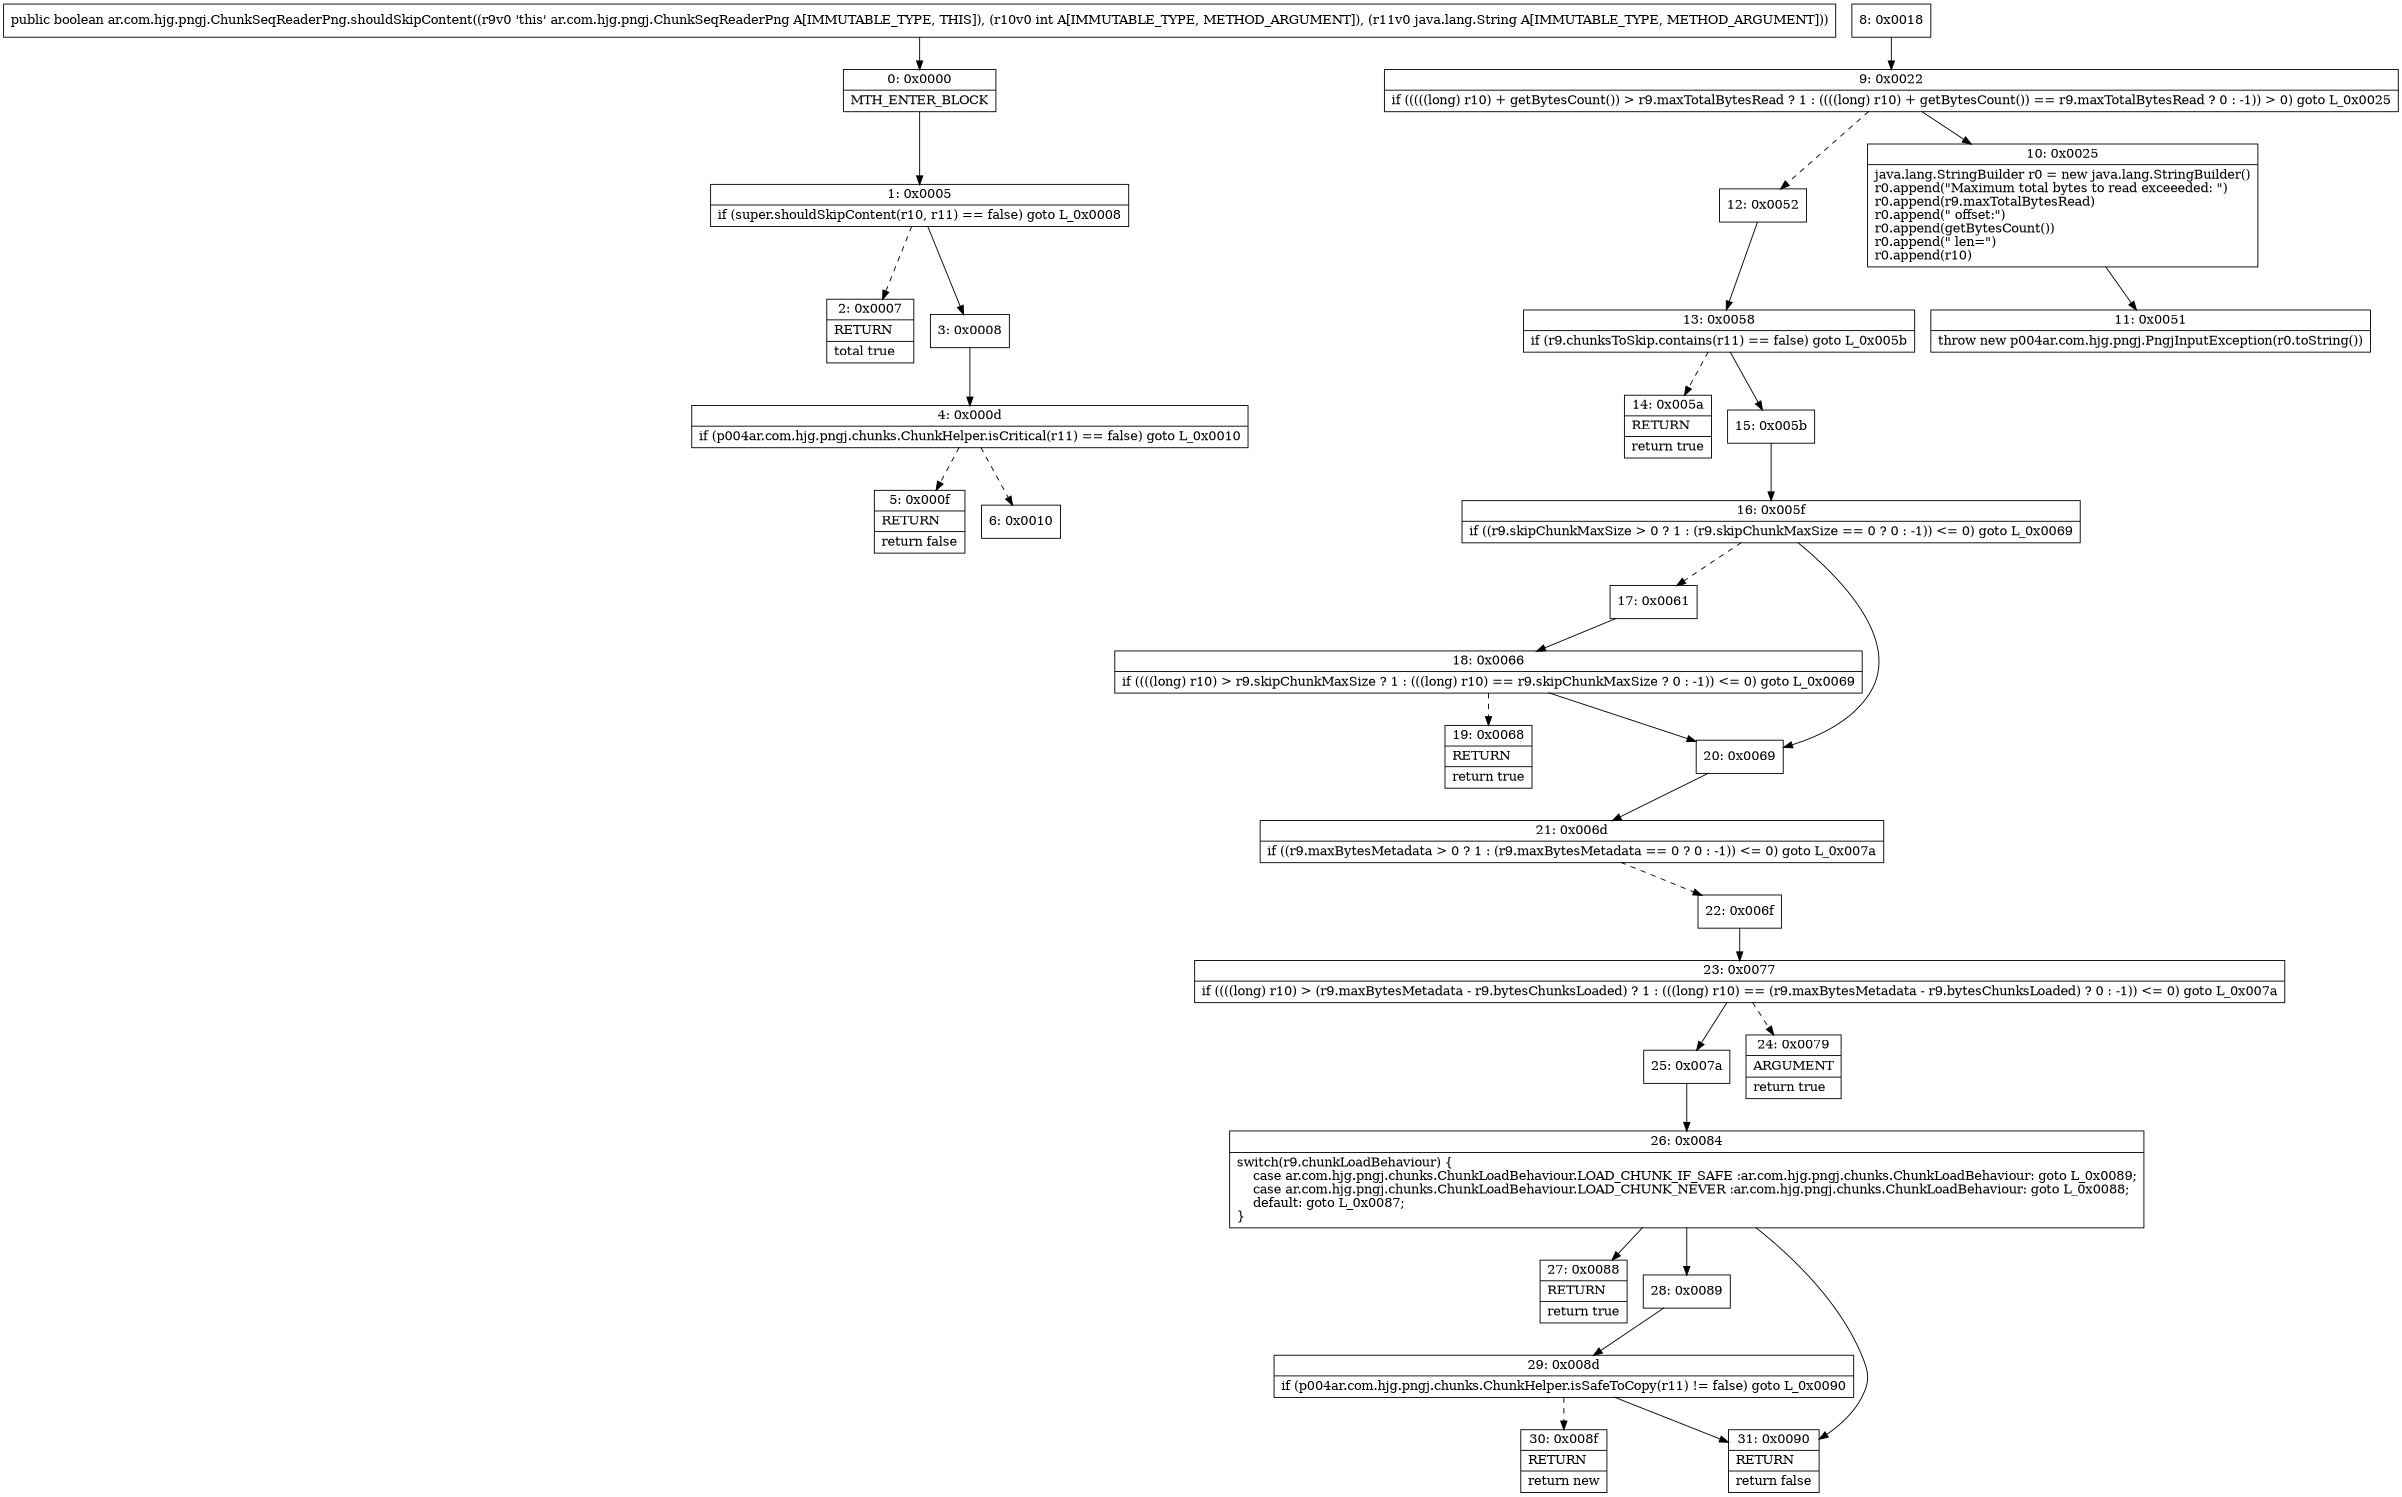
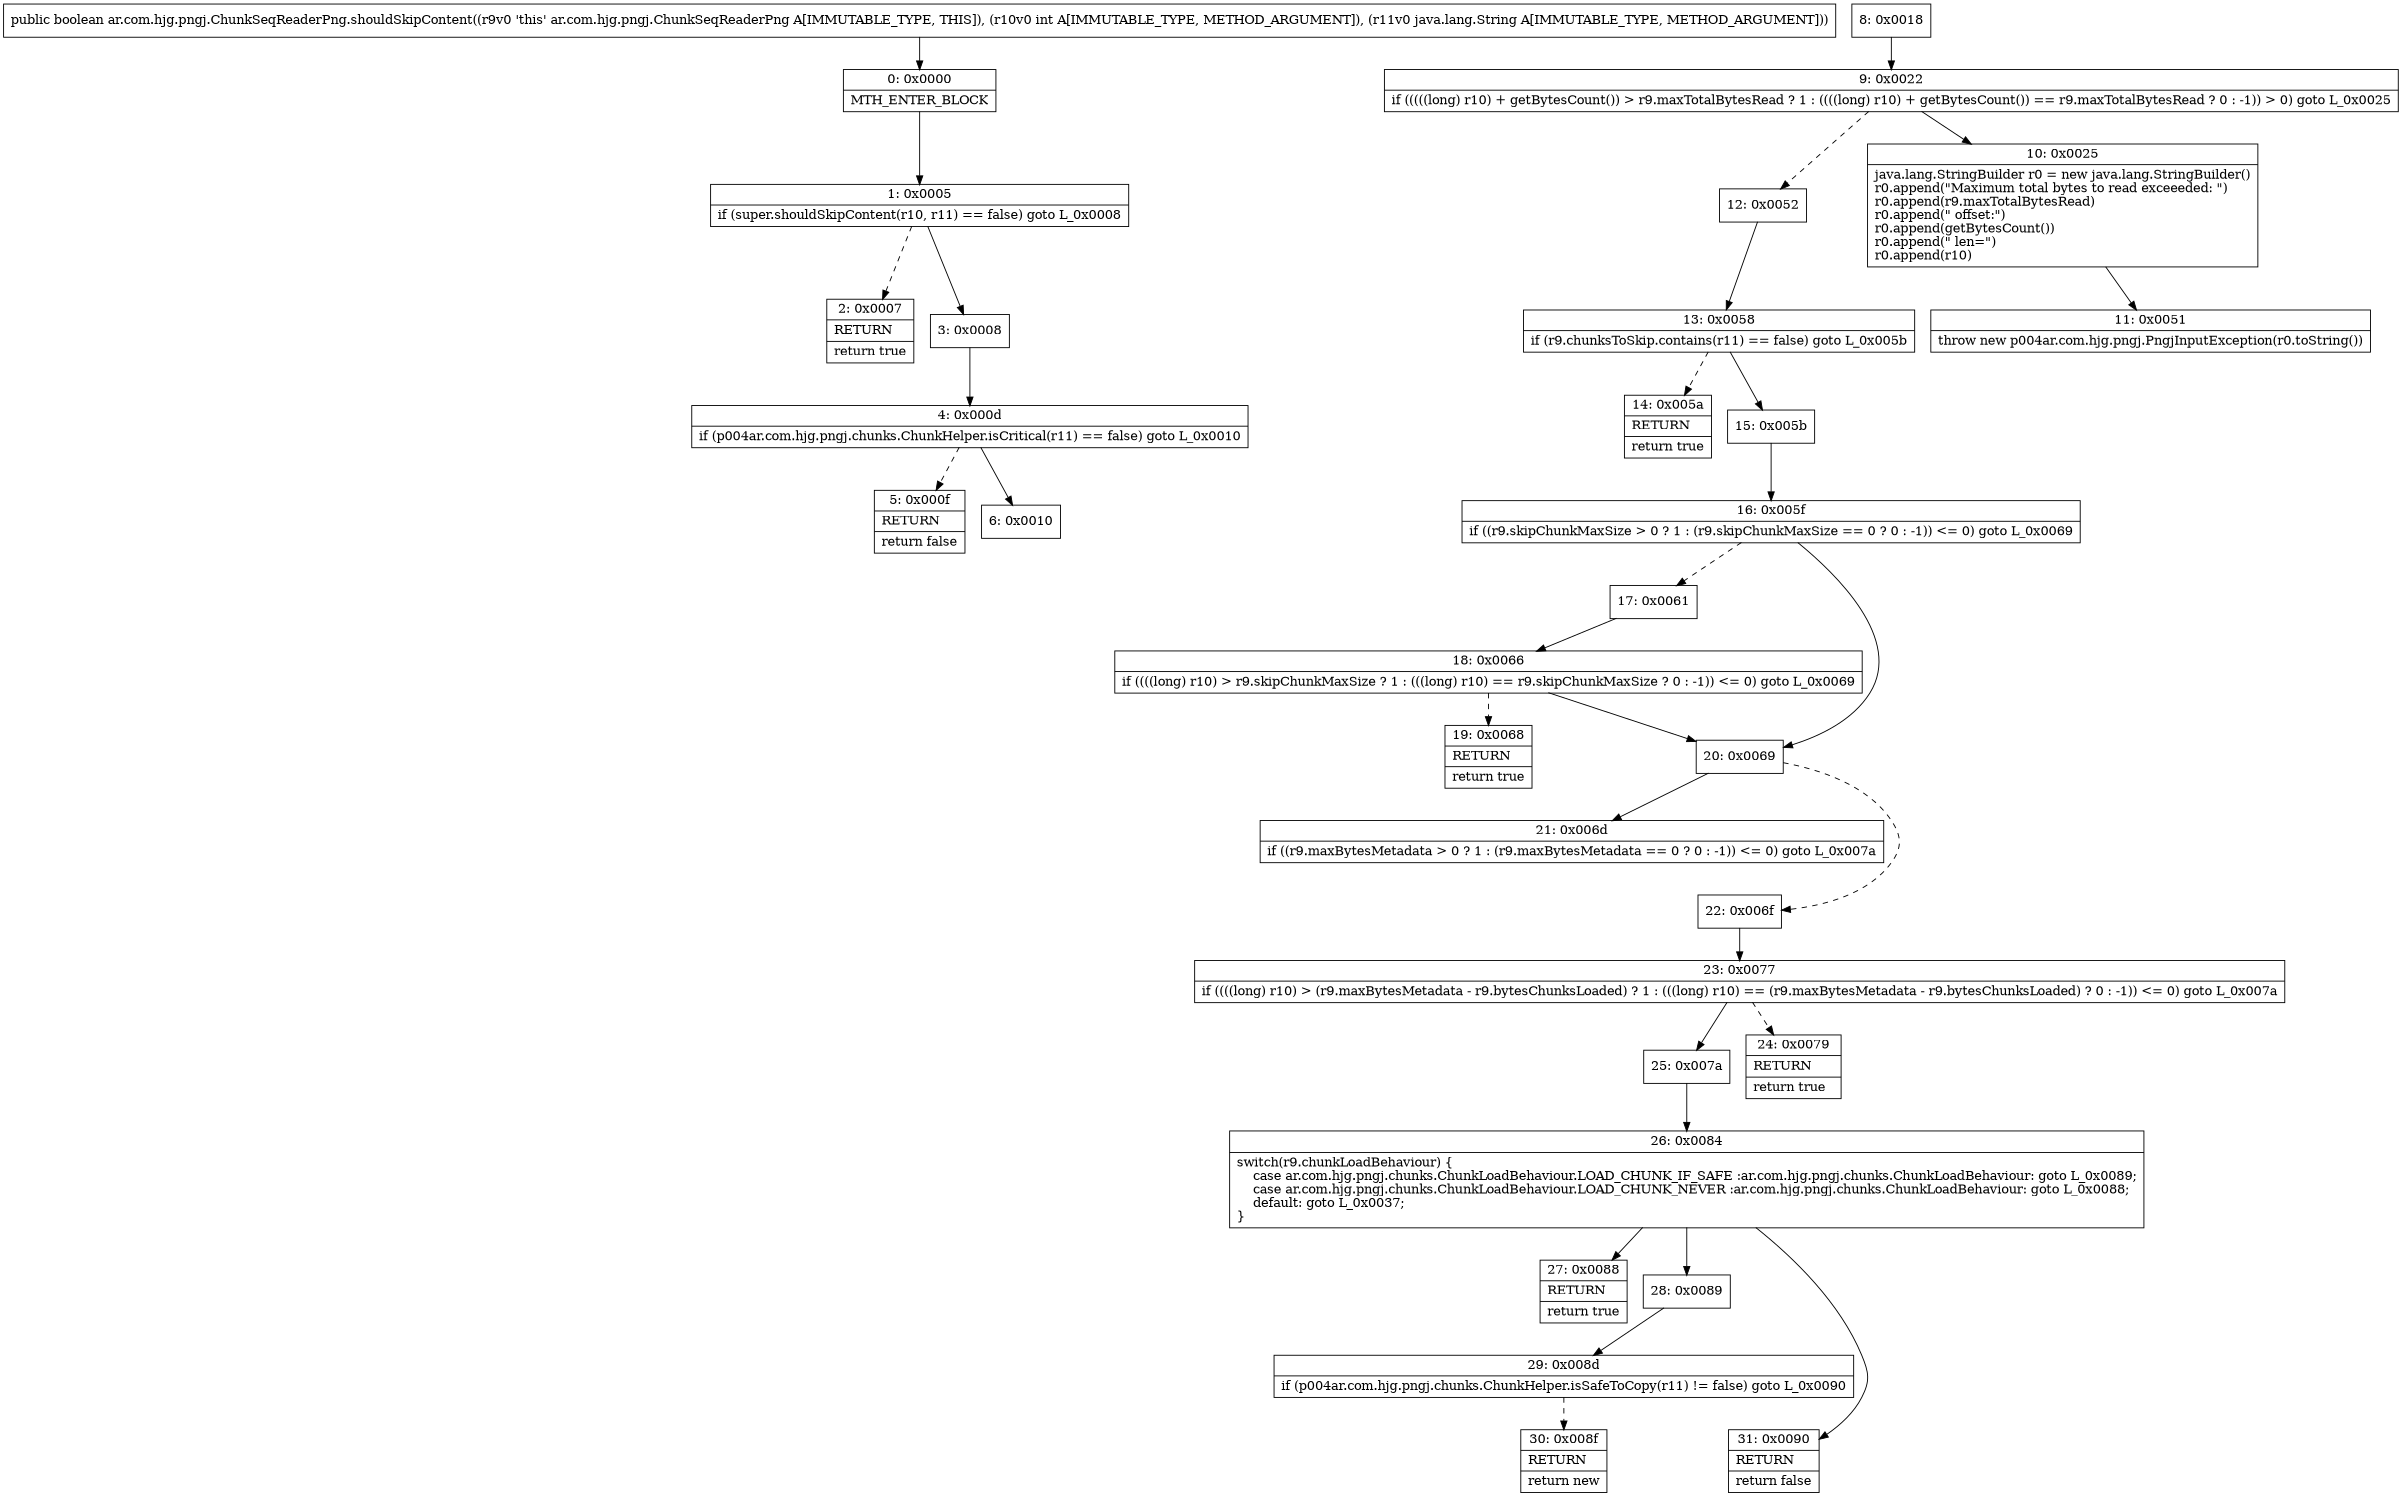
  digraph {
    node [shape=record]
    n1 [label="{0\:\ 0x0000|MTH_ENTER_BLOCK\l}"]
    n2 [label="{1\:\ 0x0005|if (super.shouldSkipContent(r10, r11) == false) goto L_0x0008\l}"]
-   n3 [label="{2\:\ 0x0007|RETURN\l|total true\l}"]
+   n3 [label="{2\:\ 0x0007|RETURN\l|return true\l}"]
    n4 [label="{3\:\ 0x0008}"]
    n5 [label="{4\:\ 0x000d|if (p004ar.com.hjg.pngj.chunks.ChunkHelper.isCritical(r11) == false) goto L_0x0010\l}"]
    n6 [label="{5\:\ 0x000f|RETURN\l|return false\l}"]
    n7 [label="{6\:\ 0x0010}"]
    n8 [label="{8\:\ 0x0018}"]
    n9 [label="{9\:\ 0x0022|if (((((long) r10) + getBytesCount()) \> r9.maxTotalBytesRead ? 1 : ((((long) r10) + getBytesCount()) == r9.maxTotalBytesRead ? 0 : \-1)) \> 0) goto L_0x0025\l}"]
    n10 [label="{12\:\ 0x0052}"]
    n11 [label="{13\:\ 0x0058|if (r9.chunksToSkip.contains(r11) == false) goto L_0x005b\l}"]
    n12 [label="{10\:\ 0x0025|java.lang.StringBuilder r0 = new java.lang.StringBuilder()\lr0.append(\"Maximum total bytes to read exceeeded: \")\lr0.append(r9.maxTotalBytesRead)\lr0.append(\" offset:\")\lr0.append(getBytesCount())\lr0.append(\" len=\")\lr0.append(r10)\l}"]
    n13 [label="{11\:\ 0x0051|throw new p004ar.com.hjg.pngj.PngjInputException(r0.toString())\l}"]
    n14 [label="{14\:\ 0x005a|RETURN\l|return true\l}"]
    n15 [label="{15\:\ 0x005b}"]
    n16 [label="{16\:\ 0x005f|if ((r9.skipChunkMaxSize \> 0 ? 1 : (r9.skipChunkMaxSize == 0 ? 0 : \-1)) \<= 0) goto L_0x0069\l}"]
    n17 [label="{17\:\ 0x0061}"]
    n18 [label="{20\:\ 0x0069}"]
    n19 [label="{18\:\ 0x0066|if ((((long) r10) \> r9.skipChunkMaxSize ? 1 : (((long) r10) == r9.skipChunkMaxSize ? 0 : \-1)) \<= 0) goto L_0x0069\l}"]
    n20 [label="{21\:\ 0x006d|if ((r9.maxBytesMetadata \> 0 ? 1 : (r9.maxBytesMetadata == 0 ? 0 : \-1)) \<= 0) goto L_0x007a\l}"]
    n21 [label="{19\:\ 0x0068|RETURN\l|return true\l}"]
    n22 [label="{22\:\ 0x006f}"]
    n23 [label="{23\:\ 0x0077|if ((((long) r10) \> (r9.maxBytesMetadata \- r9.bytesChunksLoaded) ? 1 : (((long) r10) == (r9.maxBytesMetadata \- r9.bytesChunksLoaded) ? 0 : \-1)) \<= 0) goto L_0x007a\l}"]
    n24 [label="{25\:\ 0x007a}"]
-   n25 [label="{26\:\ 0x0084|switch(r9.chunkLoadBehaviour) \{\l    case ar.com.hjg.pngj.chunks.ChunkLoadBehaviour.LOAD_CHUNK_IF_SAFE :ar.com.hjg.pngj.chunks.ChunkLoadBehaviour: goto L_0x0089;\l    case ar.com.hjg.pngj.chunks.ChunkLoadBehaviour.LOAD_CHUNK_NEVER :ar.com.hjg.pngj.chunks.ChunkLoadBehaviour: goto L_0x0088;\l    default: goto L_0x0087;\l\}\l}"]
-   n26 [label="{24\:\ 0x0079|ARGUMENT\l|return true\l}"]
+   n25 [label="{26\:\ 0x0084|switch(r9.chunkLoadBehaviour) \{\l    case ar.com.hjg.pngj.chunks.ChunkLoadBehaviour.LOAD_CHUNK_IF_SAFE :ar.com.hjg.pngj.chunks.ChunkLoadBehaviour: goto L_0x0089;\l    case ar.com.hjg.pngj.chunks.ChunkLoadBehaviour.LOAD_CHUNK_NEVER :ar.com.hjg.pngj.chunks.ChunkLoadBehaviour: goto L_0x0088;\l    default: goto L_0x0037;\l\}\l}"]
+   n26 [label="{24\:\ 0x0079|RETURN\l|return true\l}"]
    n27 [label="{27\:\ 0x0088|RETURN\l|return true\l}"]
    n28 [label="{28\:\ 0x0089}"]
    n29 [label="{31\:\ 0x0090|RETURN\l|return false\l}"]
    n30 [label="{29\:\ 0x008d|if (p004ar.com.hjg.pngj.chunks.ChunkHelper.isSafeToCopy(r11) != false) goto L_0x0090\l}"]
    n31 [label="{30\:\ 0x008f|RETURN\l|return new\l}"]
    n32 [label="{public boolean ar.com.hjg.pngj.ChunkSeqReaderPng.shouldSkipContent((r9v0 'this' ar.com.hjg.pngj.ChunkSeqReaderPng A[IMMUTABLE_TYPE, THIS]), (r10v0 int A[IMMUTABLE_TYPE, METHOD_ARGUMENT]), (r11v0 java.lang.String A[IMMUTABLE_TYPE, METHOD_ARGUMENT])) }"]
    n1 -> n2
    n2 -> n3 [style=dashed]
    n2 -> n4
    n4 -> n5
    n5 -> n6 [style=dashed]
-   n5 -> n7 [style=dashed]
+   n5 -> n7
    n8 -> n9
    n9 -> n10 [style=dashed]
    n9 -> n12
    n10 -> n11
    n11 -> n14 [style=dashed]
    n11 -> n15
    n12 -> n13
    n15 -> n16
    n16 -> n17 [style=dashed]
    n16 -> n18
    n17 -> n19
    n18 -> n20
    n19 -> n18
    n19 -> n21 [style=dashed]
-   n20 -> n22 [style=dashed]
+   n18 -> n22 [style=dashed]
    n22 -> n23
    n23 -> n24
    n23 -> n26 [style=dashed]
    n24 -> n25
    n25 -> n27
    n25 -> n28
    n25 -> n29
    n28 -> n30
-   n30 -> n29
    n30 -> n31 [style=dashed]
    n32 -> n1
  }
